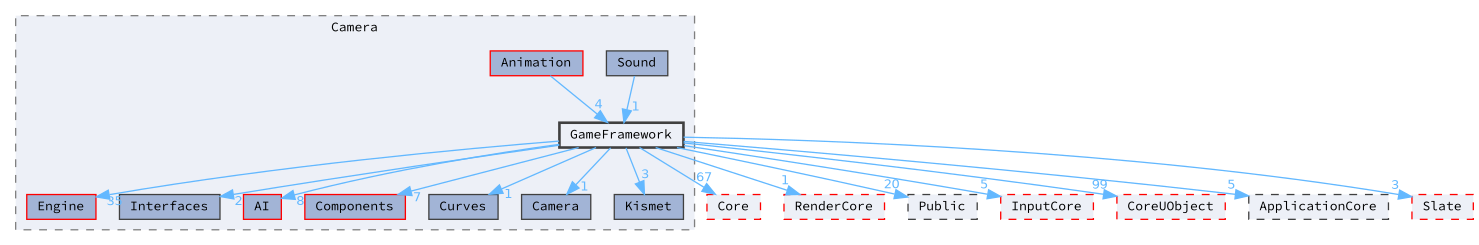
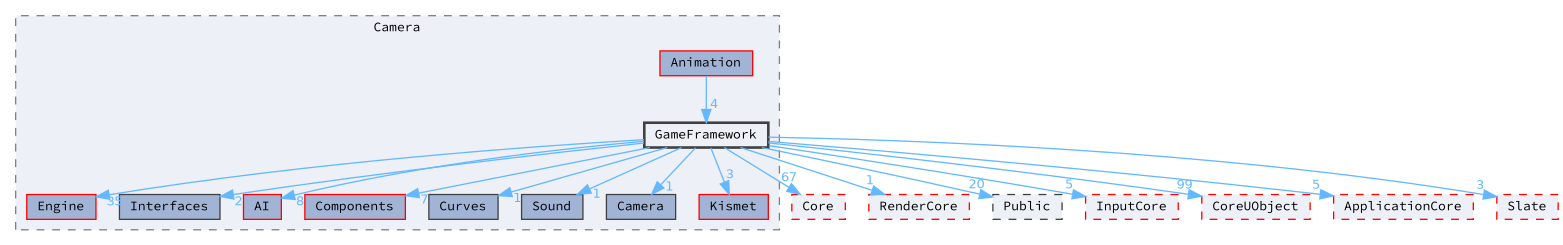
  digraph {
    compound=true
    fontname="Source Code Pro"
    node [color=red fillcolor="#a2b4d6" fontname="Source Code Pro" fontsize=10 shape=box style=filled]
    edge [color=steelblue1 fontcolor=steelblue1 fontname="Source Code Pro" fontsize=10 headlabel=1 labeldistance=1.5 labelfontname=Helvetica labelfontsize=10]
    n1 [height=0.2 label=Engine width=0.4]
    n2 [color=grey25 height=0.2 label=Interfaces width=0.4]
    n3 [height=0.2 label=AI width=0.4]
    n4 [height=0.2 label=Components width=0.4]
    n5 [color=grey25 height=0.2 label=Curves width=0.4]
    n6 [color=grey25 height=0.2 label=Sound width=0.4]
    n7 [height=0.2 label=Animation width=0.4]
    n8 [color=grey25 height=0.2 label=Camera width=0.4]
-   n9 [color=grey25 height=0.2 label=Kismet width=0.4]
+   n9 [height=0.2 label=Kismet width=0.4]
    n10 [color=grey25 fillcolor="#edf0f7" height=0.2 label=GameFramework style="filled,bold" width=0.4]
    n11 [fillcolor="#edf0f7" height=0.2 label=Core style="filled,dashed" width=0.4]
    n12 [fillcolor="#edf0f7" height=0.2 label=RenderCore style="filled,dashed" width=0.4]
    n13 [color=grey25 fillcolor="#edf0f7" height=0.2 label=Public style="filled,dashed" width=0.4]
    n14 [fillcolor="#edf0f7" height=0.2 label=InputCore style="filled,dashed" width=0.4]
    n15 [fillcolor="#edf0f7" height=0.2 label=CoreUObject style="filled,dashed" width=0.4]
-   n16 [color=grey25 fillcolor="#edf0f7" height=0.2 label=ApplicationCore style="filled,dashed" width=0.4]
+   n16 [fillcolor="#edf0f7" height=0.2 label=ApplicationCore style="filled,dashed" width=0.4]
    n17 [fillcolor="#edf0f7" height=0.2 label=Slate style="filled,dashed" width=0.4]
    subgraph cluster_1 {
      bgcolor="#edf0f7"
      fontsize=10
      label=Camera
      pencolor=grey50
      style="filled,dashed"
      n1
      n2
      n3
      n4
      n5
      n6
      n7
      n8
      n9
      n10
    }
    n7 -> n10 [headlabel=4]
    n10 -> n1 [headlabel=35]
    n10 -> n2 [headlabel=2]
    n10 -> n3 [headlabel=8]
    n10 -> n4 [headlabel=7]
    n10 -> n5
-   n6 -> n10
+   n10 -> n6
    n10 -> n8
    n10 -> n9 [headlabel=3]
    n10 -> n11 [headlabel=67]
    n10 -> n12
    n10 -> n13 [headlabel=20]
    n10 -> n14 [headlabel=5]
    n10 -> n15 [headlabel=99]
    n10 -> n16 [headlabel=5]
    n10 -> n17 [headlabel=3]
  }
